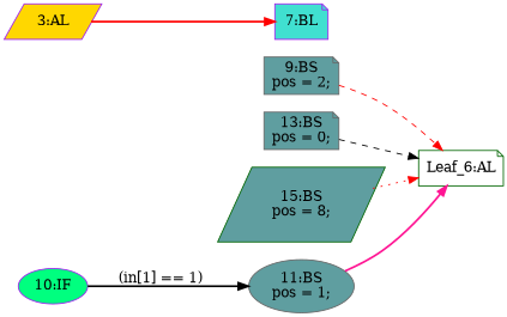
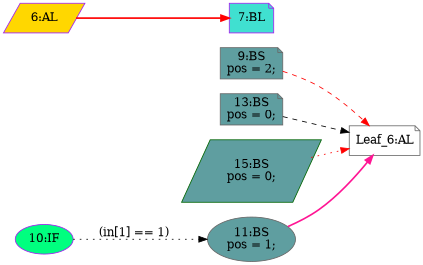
  strict digraph {
    rankdir=LR
    node [color=gray40 fillcolor=cadetblue shape=note statements="[]" style=filled typ=BlockingSubstitution]
    edge [color=red cond="[]" lineno=None style=dashed]
    n1 [ast="<pyverilog.vparser.ast.BlockingSubstitution object at 0x7fd95bb7fe90>" label="9:BS\npos = 2;" statements="[<pyverilog.vparser.ast.BlockingSubstitution object at 0x7fd95bb7fe90>]"]
-   n2 [color=darkgreen def_var="['pos']" label="Leaf_6:AL" fillcolor="" statements="" style="" typ=""]
+   n2 [def_var="['pos']" label="Leaf_6:AL" fillcolor="" statements="" style="" typ=""]
    n3 [ast="<pyverilog.vparser.ast.BlockingSubstitution object at 0x7fd95d2cb450>" label="13:BS\npos = 0;" statements="[<pyverilog.vparser.ast.BlockingSubstitution object at 0x7fd95d2cb450>]"]
-   n4 [ast="<pyverilog.vparser.ast.BlockingSubstitution object at 0x7fd95bb7fe10>" color=darkgreen label="15:BS\npos = 8;" shape=parallelogram statements="[<pyverilog.vparser.ast.BlockingSubstitution object at 0x7fd95bb7fe10>]"]
-   n5 [ast="<pyverilog.vparser.ast.Always object at 0x7fd95d2f0250>" clk_sens=False color=purple fillcolor=gold label="3:AL" sens="['in']" shape=parallelogram typ=Always use_var="['in']"]
+   n4 [ast="<pyverilog.vparser.ast.BlockingSubstitution object at 0x7fd95bb7fe10>" color=darkgreen label="15:BS\npos = 0;" shape=parallelogram statements="[<pyverilog.vparser.ast.BlockingSubstitution object at 0x7fd95bb7fe10>]"]
+   n5 [ast="<pyverilog.vparser.ast.Always object at 0x7fd95d2f0250>" clk_sens=False color=purple fillcolor=gold label="6:AL" sens="['in']" shape=parallelogram typ=Always use_var="['in']"]
    n6 [ast="<pyverilog.vparser.ast.Block object at 0x7fd95d2f0090>" color=purple fillcolor=turquoise label="7:BL" typ=Block]
    n7 [ast="<pyverilog.vparser.ast.IfStatement object at 0x7fd95d2cbd50>" color=purple fillcolor=springgreen label="10:IF" shape=ellipse typ=IfStatement]
    n8 [ast="<pyverilog.vparser.ast.BlockingSubstitution object at 0x7fd95d2cbd90>" label="11:BS\npos = 1;" shape=ellipse statements="[<pyverilog.vparser.ast.BlockingSubstitution object at 0x7fd95d2cbd90>]"]
    n1 -> n2
    n3 -> n2 [color=black]
    n4 -> n2 [style=dotted]
    n5 -> n6 [style=bold]
-   n7 -> n8 [color=black cond="['in']" label="(in[1] == 1)" lineno=10 style=bold]
+   n7 -> n8 [color=black cond="['in']" label="(in[1] == 1)" lineno=10 style=dotted]
    n8 -> n2 [color=deeppink style=bold]
  }
